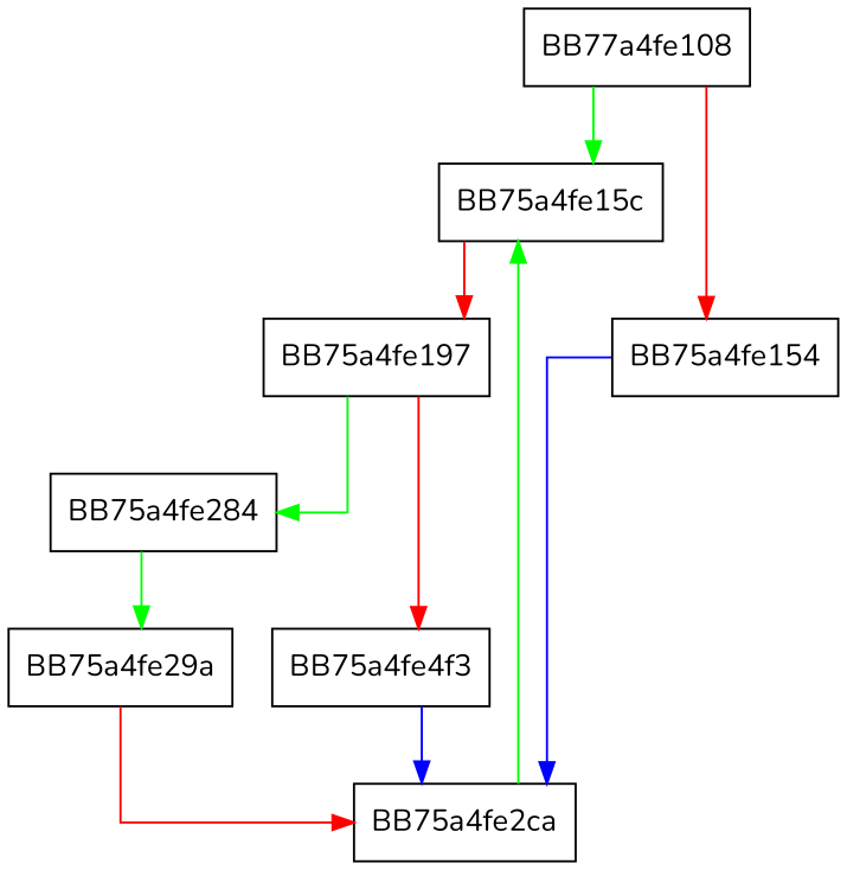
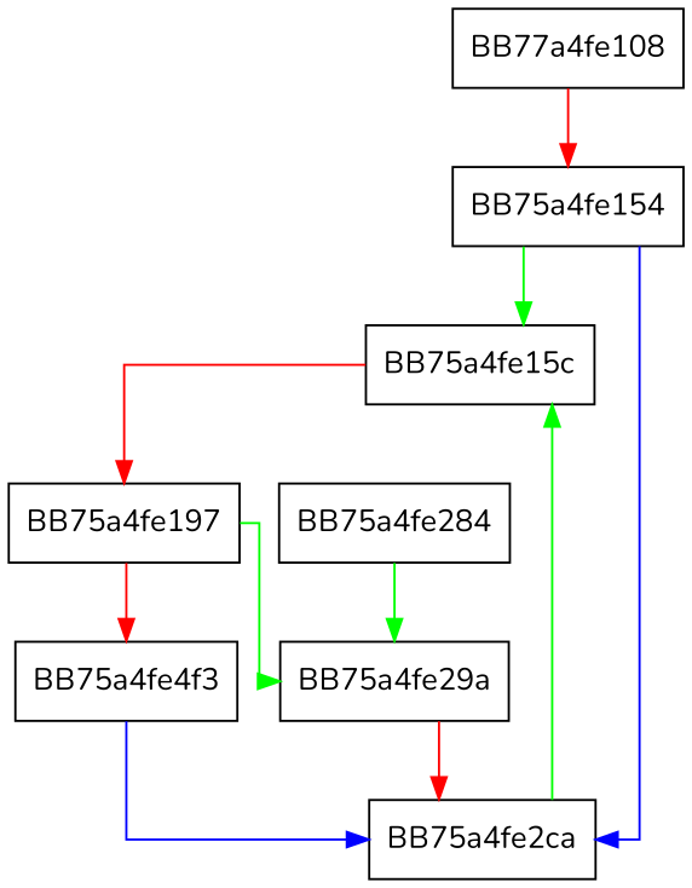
  digraph {
    fontname=Nunito
    splines=ortho
    node [fontname=Nunito shape=box]
    edge [color=green fontname=Nunito]
    n1 [label=BB77a4fe108]
    BB75a4fe15c
    BB75a4fe154
    BB75a4fe197
    BB75a4fe2ca
    BB75a4fe284
    n7 [label=BB75a4fe4f3]
    BB75a4fe29a
-   n1 -> BB75a4fe15c
+   BB75a4fe154 -> BB75a4fe15c
    n1 -> BB75a4fe154 [color=red]
    BB75a4fe15c -> BB75a4fe197 [color=red]
    BB75a4fe154 -> BB75a4fe2ca [color=blue]
-   BB75a4fe197 -> BB75a4fe284
+   BB75a4fe197 -> BB75a4fe29a
    BB75a4fe197 -> n7 [color=red]
    BB75a4fe2ca -> BB75a4fe15c
    BB75a4fe284 -> BB75a4fe29a
    n7 -> BB75a4fe2ca [color=blue]
    BB75a4fe29a -> BB75a4fe2ca [color=red]
  }
